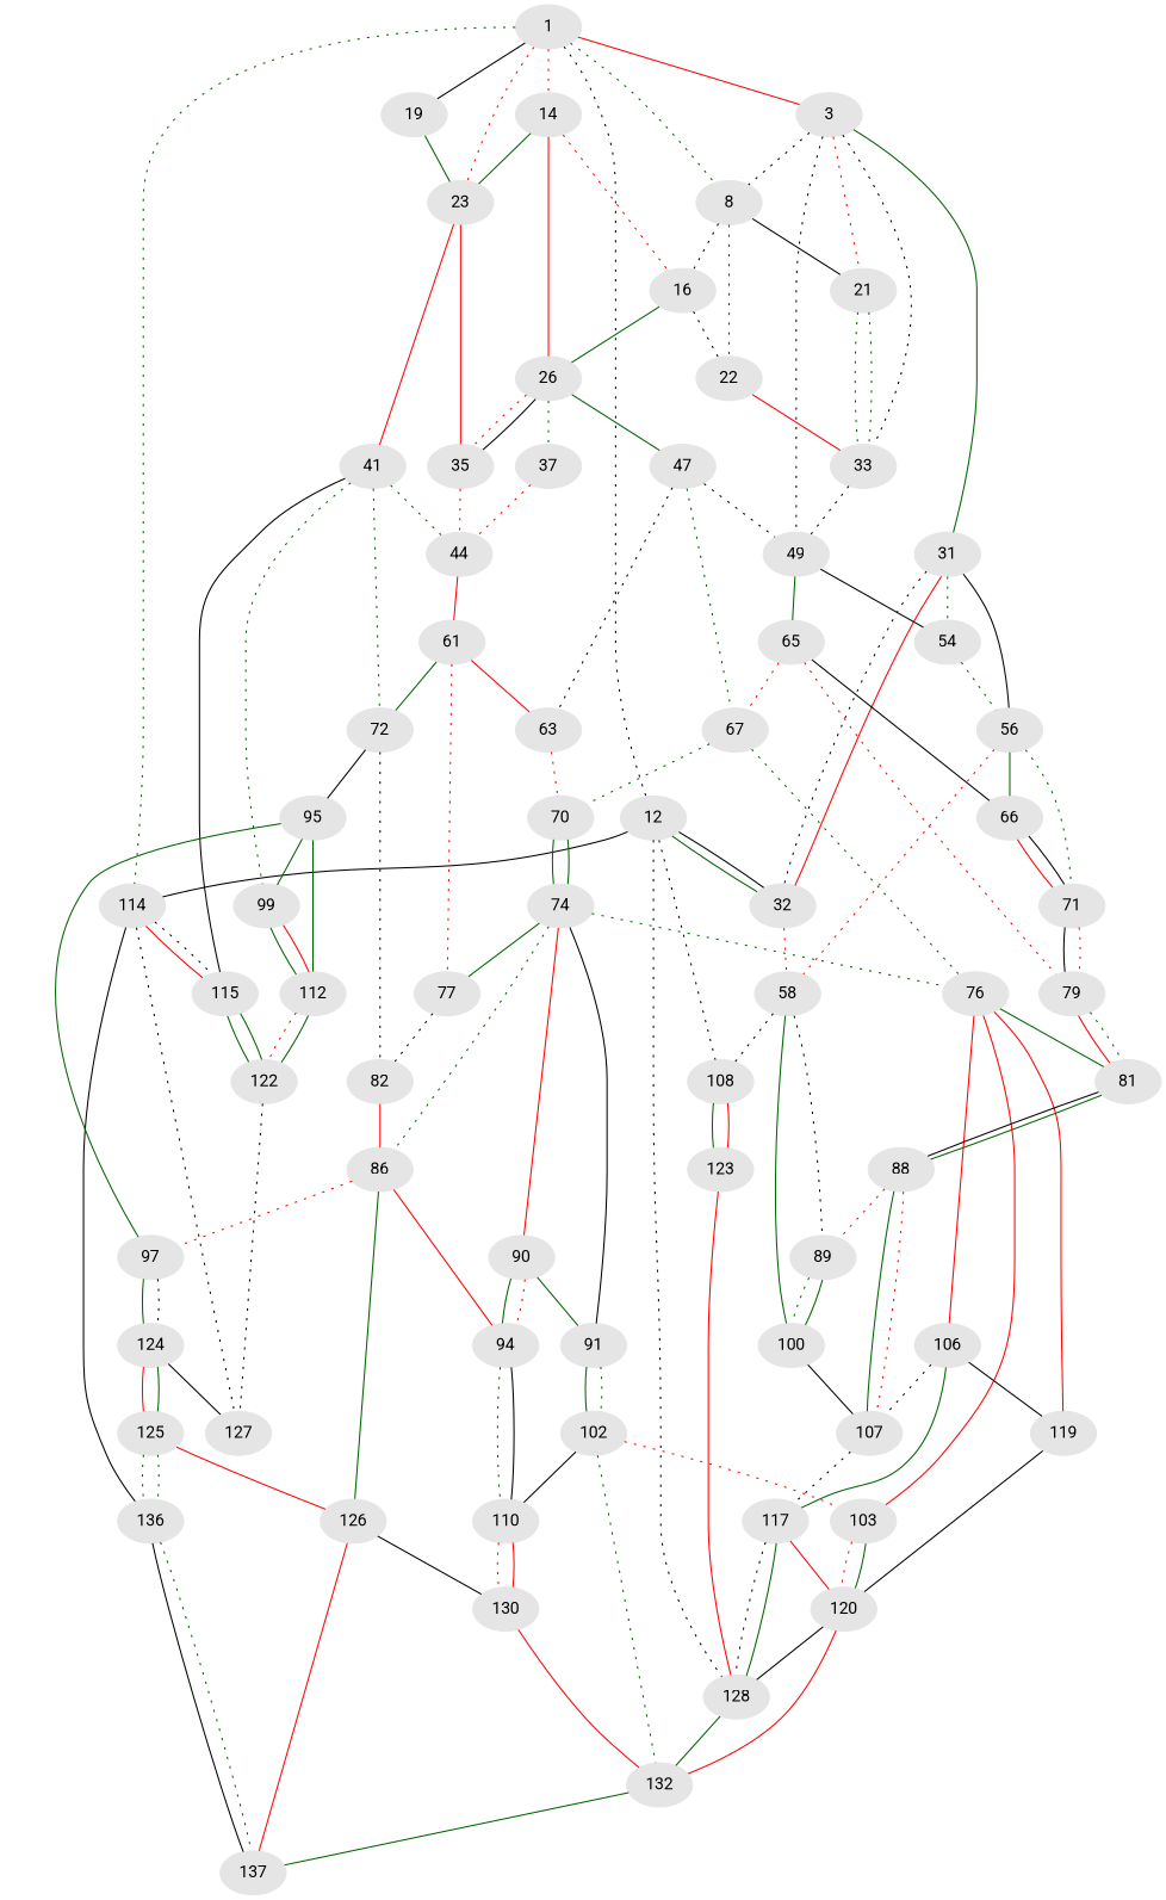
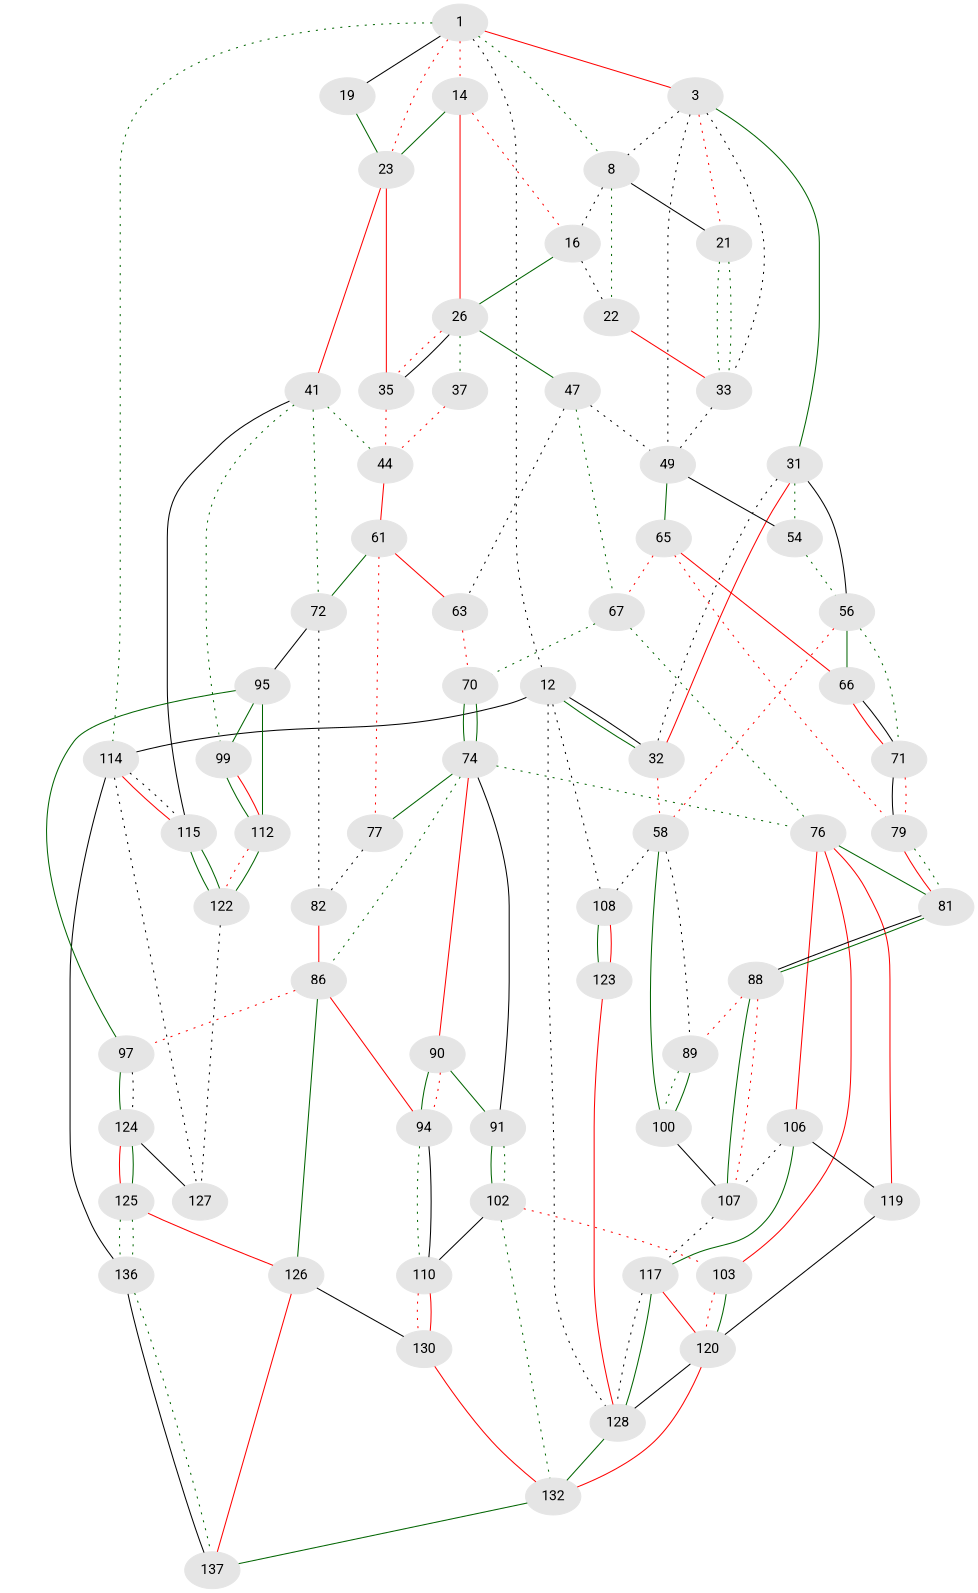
  graph {
    fontname=Roboto
    node [color=gray90 fontname=Roboto style=filled]
    edge [color=darkgreen fontname=Roboto style=solid]
    1 [super="+2+6"]
    3 [super="+4+30"]
    8 [super="+9"]
    12 [super="+109"]
    14 [super="+15+25"]
    19
    23 [super="+40+24"]
    114 [super="+135"]
    21
    31 [super="+55"]
    33 [super="+45"]
    49 [super="+51"]
    16 [super="+17"]
    22
    32
    108
    128 [super="+131"]
    26 [super="+27"]
    35 [super="+39"]
    41 [super="+98+42"]
    115
    127
    136
    54
    56 [super="+64+57"]
    65 [super="+69"]
    58 [super="+59"]
    123
    132 [super="+134"]
    37
    47 [super="+48+53"]
    44 [super="+60"]
    72 [super="+73+83"]
    99
    63
    67 [super="+68"]
    66
    71
    89
    100
    61 [super="+62"]
    82 [super="+84"]
    95 [super="+96"]
    112
    122
    77
    70
    76 [super="+80"]
    79
    107 [super="+113"]
    74 [super="+75+78"]
    81
    103
    106 [super="+116"]
    119
    86 [super="+92"]
    90
    91
    97
    94
    126 [super="+129"]
    102 [super="+111"]
    88
    120 [super="+121+133"]
    117 [super="+118"]
    110
    124
    130
    137
    125
    1 -- 3 [color=red]
    1 -- 8 [style=dotted]
    1 -- 12 [color=black style=dotted weight=2]
    1 -- 14 [color=red style=dotted weight=2]
    1 -- 19 [color=black weight=2]
    1 -- 23 [color=red style=dotted]
    1 -- 114 [style=dotted]
    3 -- 8 [color=black style=dotted]
    3 -- 21 [color=red style=dotted]
    3 -- 31
    3 -- 33 [color=black style=dotted]
    3 -- 49 [color=black style=dotted]
    8 -- 21 [color=black]
    8 -- 16 [color=black style=dotted]
    8 -- 22 [style=dotted]
    12 -- 114 [color=black]
    12 -- 32
    12 -- 32 [color=black]
    12 -- 108 [color=black style=dotted]
    12 -- 128 [color=black style=dotted]
    14 -- 23
    14 -- 16 [color=red style=dotted]
    14 -- 26 [color=red]
    19 -- 23
    23 -- 35 [color=red]
    23 -- 41 [color=red]
    114 -- 115 [color=red]
    114 -- 115 [color=black style=dotted]
    114 -- 127 [color=black style=dotted]
    114 -- 136 [color=black]
    21 -- 33 [style=dotted]
    21 -- 33 [style=dotted]
    31 -- 32 [color=black style=dotted]
    31 -- 32 [color=red]
    31 -- 54 [style=dotted]
    31 -- 56 [color=black]
    33 -- 49 [color=black style=dotted]
    49 -- 54 [color=black]
    49 -- 65
    16 -- 22 [color=black style=dotted]
    16 -- 26
    22 -- 33 [color=red]
    32 -- 58 [color=red style=dotted]
    108 -- 123
    108 -- 123 [color=red]
    128 -- 132
    26 -- 35 [color=red style=dotted weight=2]
    26 -- 35 [color=black]
    26 -- 37 [style=dotted weight=2]
    26 -- 47 [weight=2]
    35 -- 44 [color=red style=dotted]
    41 -- 115 [color=black]
    41 -- 44 [style=dotted]
    41 -- 72 [style=dotted weight=2]
    41 -- 99 [style=dotted]
    115 -- 122
    115 -- 122
    136 -- 137 [color=black]
    136 -- 137 [style=dotted]
    54 -- 56 [style=dotted]
    56 -- 58 [color=red style=dotted]
    56 -- 66
    56 -- 71 [style=dotted]
    65 -- 67 [color=red style=dotted]
-   65 -- 66 [color=black]
+   65 -- 66 [color=red]
    65 -- 79 [color=red style=dotted]
    58 -- 108 [color=black style=dotted]
    58 -- 89 [color=black style=dotted]
    58 -- 100
    123 -- 128 [color=red]
    132 -- 137
    37 -- 44 [color=red style=dotted]
    47 -- 49 [color=black style=dotted]
    47 -- 63 [color=black style=dotted]
    47 -- 67 [style=dotted]
    44 -- 61 [color=red]
    72 -- 82 [color=black style=dotted weight=2]
    72 -- 95 [color=black]
    99 -- 112
    99 -- 112 [color=red]
    63 -- 70 [color=red style=dotted]
    67 -- 70 [style=dotted]
    67 -- 76 [style=dotted]
    66 -- 71 [color=red]
    66 -- 71 [color=black]
    71 -- 79 [color=black]
    71 -- 79 [color=red style=dotted]
    89 -- 100 [style=dotted]
    89 -- 100
    100 -- 107 [color=black]
    61 -- 72
    61 -- 63 [color=red]
    61 -- 77 [color=red style=dotted]
    82 -- 86 [color=red]
    95 -- 99
    95 -- 112
    95 -- 97
    112 -- 122 [color=red style=dotted]
    112 -- 122
    122 -- 127 [color=black style=dotted]
    77 -- 82 [color=black style=dotted]
    70 -- 74
    70 -- 74
    76 -- 81
    76 -- 103 [color=red]
    76 -- 106 [color=red]
    76 -- 119 [color=red]
    79 -- 81 [color=red]
    79 -- 81 [style=dotted]
    107 -- 117 [color=black style=dotted]
    74 -- 77
    74 -- 76 [style=dotted]
    74 -- 86 [style=dotted]
    74 -- 90 [color=red]
    74 -- 91 [color=black]
    81 -- 88 [color=black]
    81 -- 88
    103 -- 120 [color=red style=dotted]
    103 -- 120
    106 -- 107 [color=black style=dotted]
    106 -- 119 [color=black]
    106 -- 117
    119 -- 120 [color=black]
    86 -- 97 [color=red style=dotted]
    86 -- 94 [color=red]
    86 -- 126
    90 -- 91
    90 -- 94
    90 -- 94 [color=red style=dotted]
    91 -- 102
    91 -- 102 [style=dotted]
    97 -- 124
    97 -- 124 [color=black style=dotted]
    94 -- 110 [style=dotted]
    94 -- 110 [color=black]
    126 -- 130 [color=black]
    126 -- 137 [color=red]
    102 -- 132 [style=dotted]
    102 -- 103 [color=red style=dotted]
    102 -- 110 [color=black]
    88 -- 89 [color=red style=dotted]
    88 -- 107
    88 -- 107 [color=red style=dotted]
    120 -- 128 [color=black]
    120 -- 132 [color=red weight=2]
    117 -- 128 [color=black style=dotted]
    117 -- 128
    117 -- 120 [color=red]
    110 -- 130 [color=red style=dotted]
    110 -- 130 [color=red]
    124 -- 127 [color=black]
    124 -- 125 [color=red]
    124 -- 125
    130 -- 132 [color=red]
    125 -- 136 [style=dotted]
    125 -- 136 [style=dotted]
    125 -- 126 [color=red]
  }
